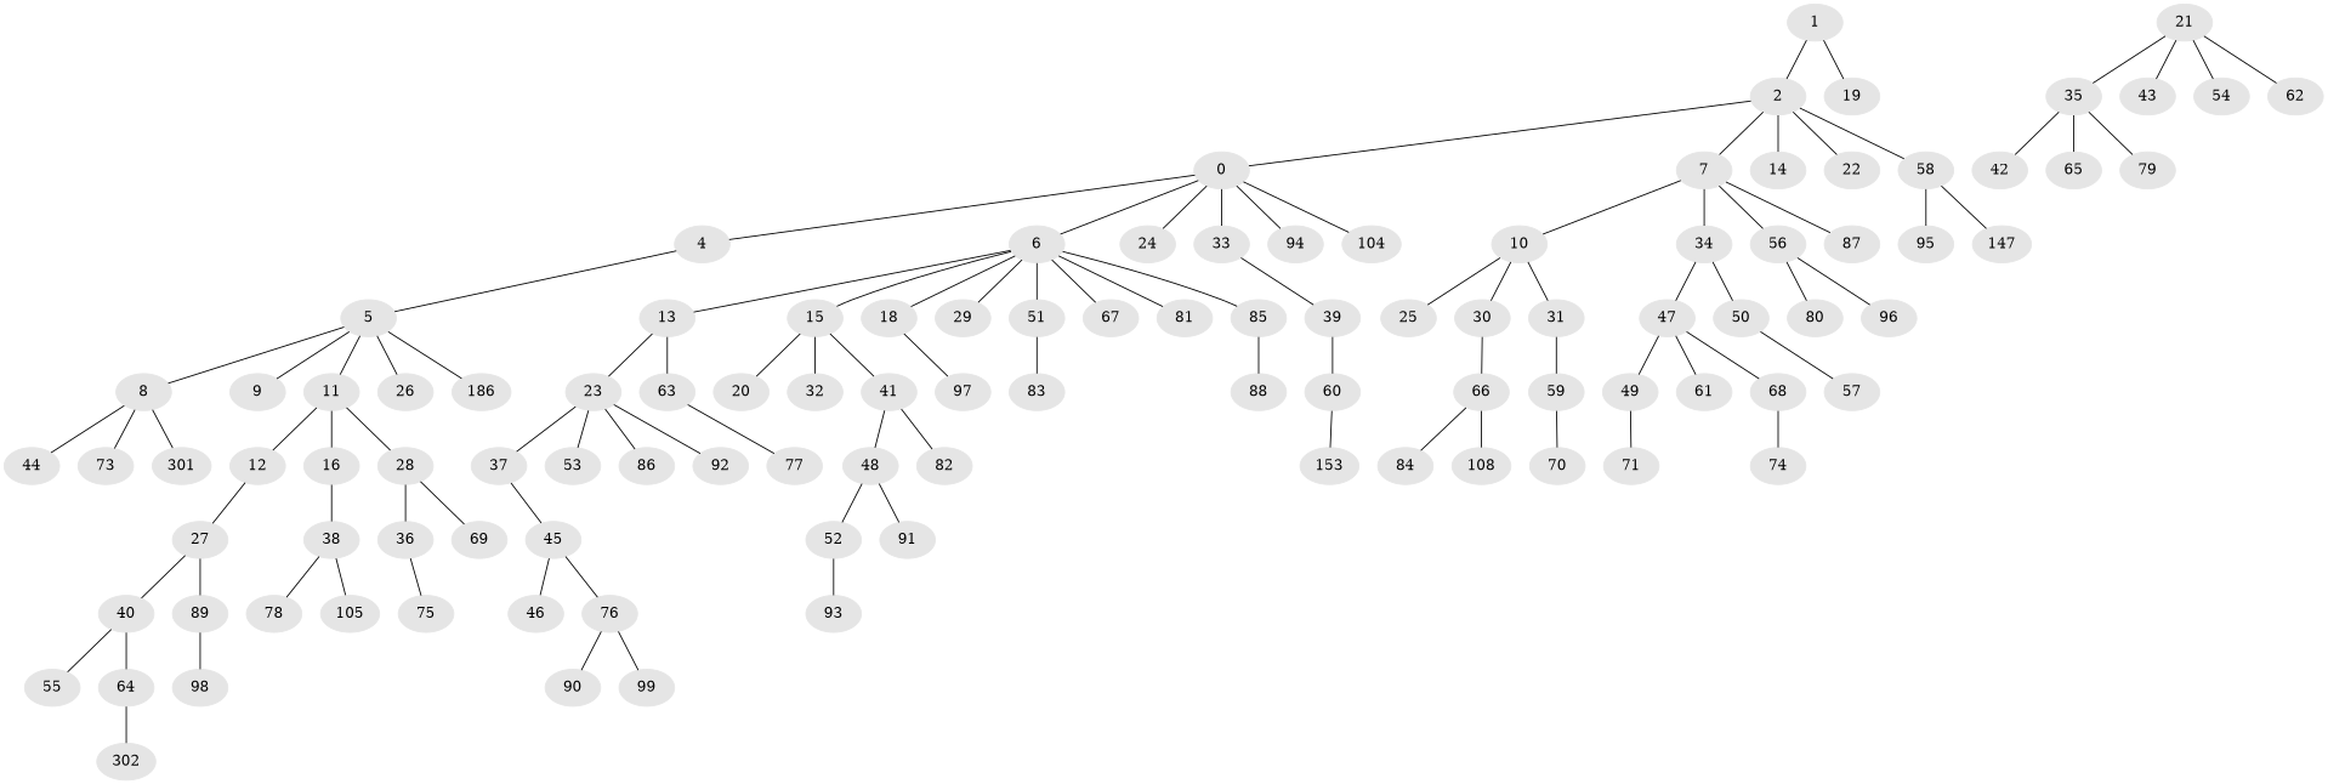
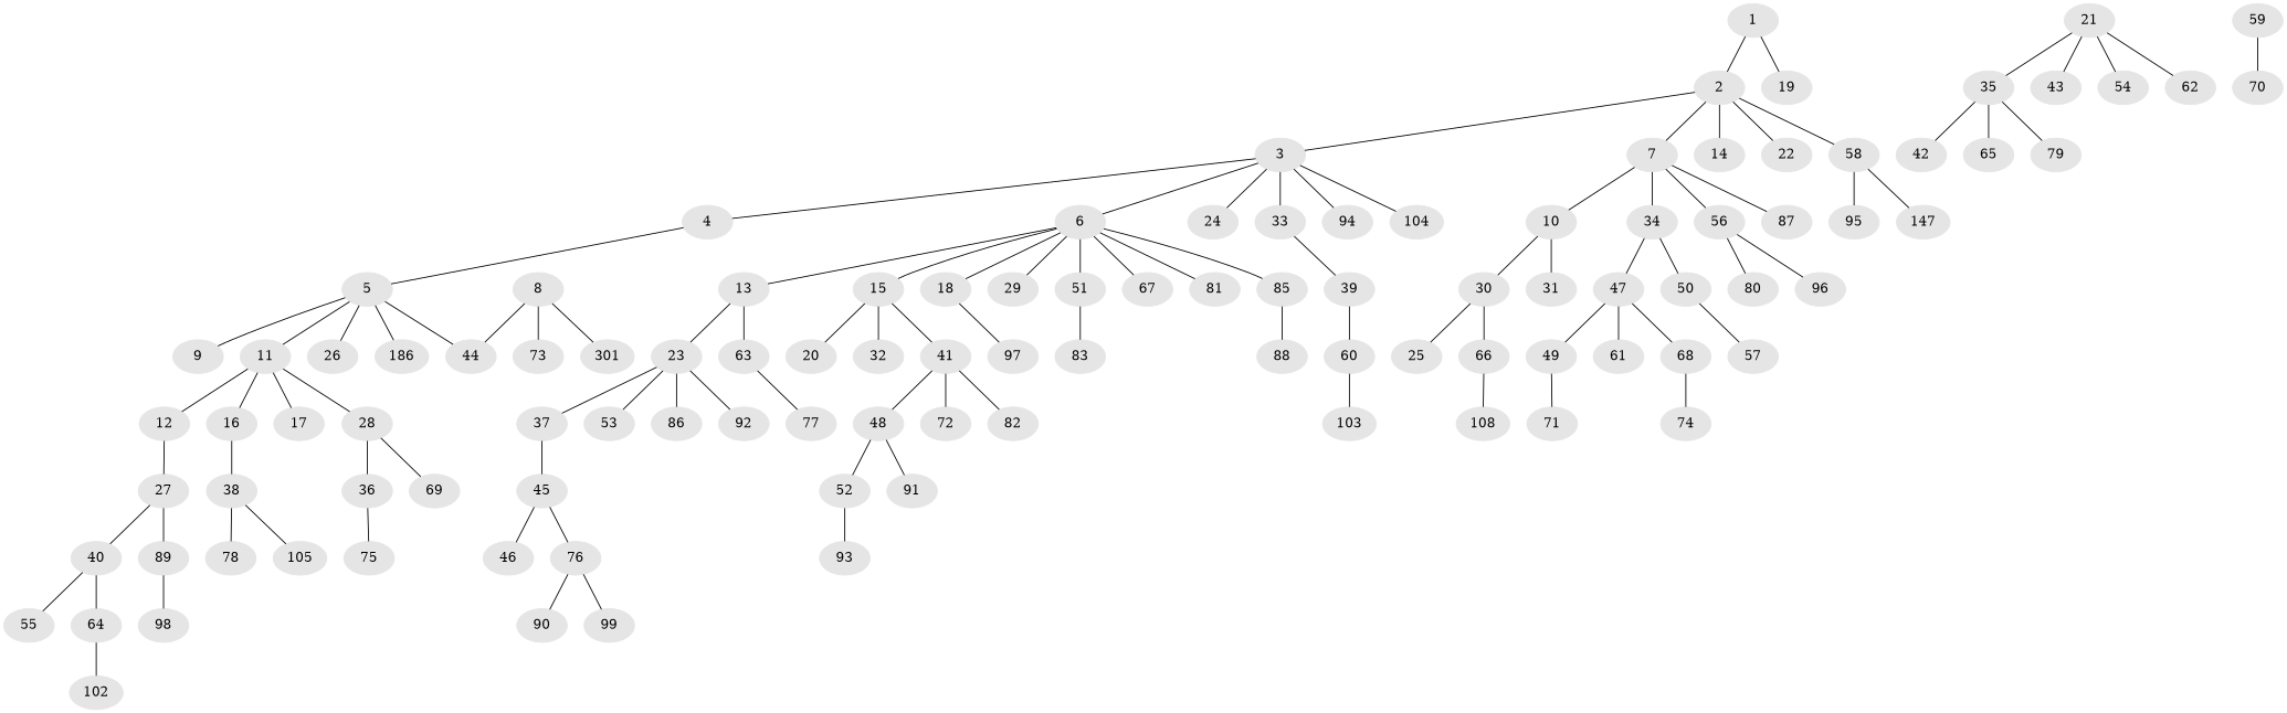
  graph {
    node [color=gray90 style=filled]
    1
    2
    19
-   3 [label=0]
+   3
    7
    14
    22
    58
    4
    6
    24
    33
    94
    104
    10
    34
    56
    87
    95
    n20 [label=147]
    5
    13
    15
    18
    29
    51
    67
    81
    85
    39
    8
    9
    11
    26
    n35 [label=186]
    44
    73
    n38 [label=301]
    12
    16
+   17
    28
    21
    35
    43
    54
    62
    23
    63
    20
    32
    41
    97
    83
    88
    25
    30
    31
    47
    50
    80
    96
    66
    59
    27
    38
    36
    69
    40
    89
    37
    53
    86
    92
    77
    48
+   72
    82
    78
    105
    42
    65
    79
    45
    55
    64
    98
    75
-   84
    n90 [label=108]
    70
    60
    49
    61
    68
    57
    46
    76
-   103 [label=153]
-   102 [label=302]
+   103
+   102
    52
    91
    90
    99
    71
    74
    93
    1 -- 2
    1 -- 19
    2 -- 3
    2 -- 7
    2 -- 14
    2 -- 22
    2 -- 58
    3 -- 4
    3 -- 6
    3 -- 24
    3 -- 33
    3 -- 94
    3 -- 104
    7 -- 10
    7 -- 34
    7 -- 56
    7 -- 87
    58 -- 95
    58 -- n20
    4 -- 5
    6 -- 13
    6 -- 15
    6 -- 18
    6 -- 29
    6 -- 51
    6 -- 67
    6 -- 81
    6 -- 85
    33 -- 39
-   10 -- 25
+   30 -- 25
    10 -- 30
    10 -- 31
    34 -- 47
    34 -- 50
    56 -- 80
    56 -- 96
-   5 -- 8
+   5 -- 44
    5 -- 9
    5 -- 11
    5 -- 26
    5 -- n35
    13 -- 23
    13 -- 63
    15 -- 20
    15 -- 32
    15 -- 41
    18 -- 97
    51 -- 83
    85 -- 88
    39 -- 60
    8 -- 44
    8 -- 73
    8 -- n38
    11 -- 12
    11 -- 16
+   11 -- 17
    11 -- 28
    12 -- 27
    16 -- 38
    28 -- 36
    28 -- 69
    21 -- 35
    21 -- 43
    21 -- 54
    21 -- 62
    35 -- 42
    35 -- 65
    35 -- 79
    23 -- 37
    23 -- 53
    23 -- 86
    23 -- 92
    63 -- 77
    41 -- 48
+   41 -- 72
    41 -- 82
    30 -- 66
-   31 -- 59
    47 -- 49
    47 -- 61
    47 -- 68
    50 -- 57
-   66 -- 84
    66 -- n90
    59 -- 70
    27 -- 40
    27 -- 89
    38 -- 78
    38 -- 105
    36 -- 75
    40 -- 55
    40 -- 64
    89 -- 98
    37 -- 45
    48 -- 52
    48 -- 91
    45 -- 46
    45 -- 76
    64 -- 102
    60 -- 103
    49 -- 71
    68 -- 74
    76 -- 90
    76 -- 99
    52 -- 93
  }
